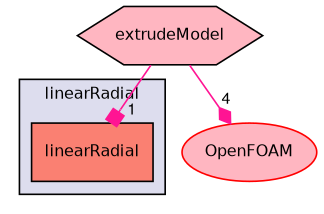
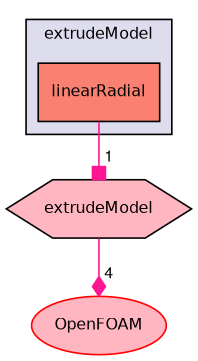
  digraph {
    compound=true
    fontname="DejaVu Sans"
    node [fillcolor=lightpink fontname="DejaVu Sans" fontsize=10 style=filled]
    edge [color=deeppink fontname="DejaVu Sans" labeldistance=1.5 labelfontname=FreeSans labelfontsize=10]
    n1 [fillcolor=salmon label=linearRadial pencolor=black shape=box]
    n2 [label=extrudeModel shape=hexagon]
    n3 [color=red label=OpenFOAM shape=ellipse]
    subgraph cluster_1 {
      bgcolor="#ddddee"
      fontsize=10
-     label=linearRadial
+     label=extrudeModel
      pencolor=black
      n1
    }
-   n2 -> n1 [arrowhead=box headlabel=1]
+   n1 -> n2 [arrowhead=box headlabel=1]
    n2 -> n3 [arrowhead=diamond headlabel=4]
  }
